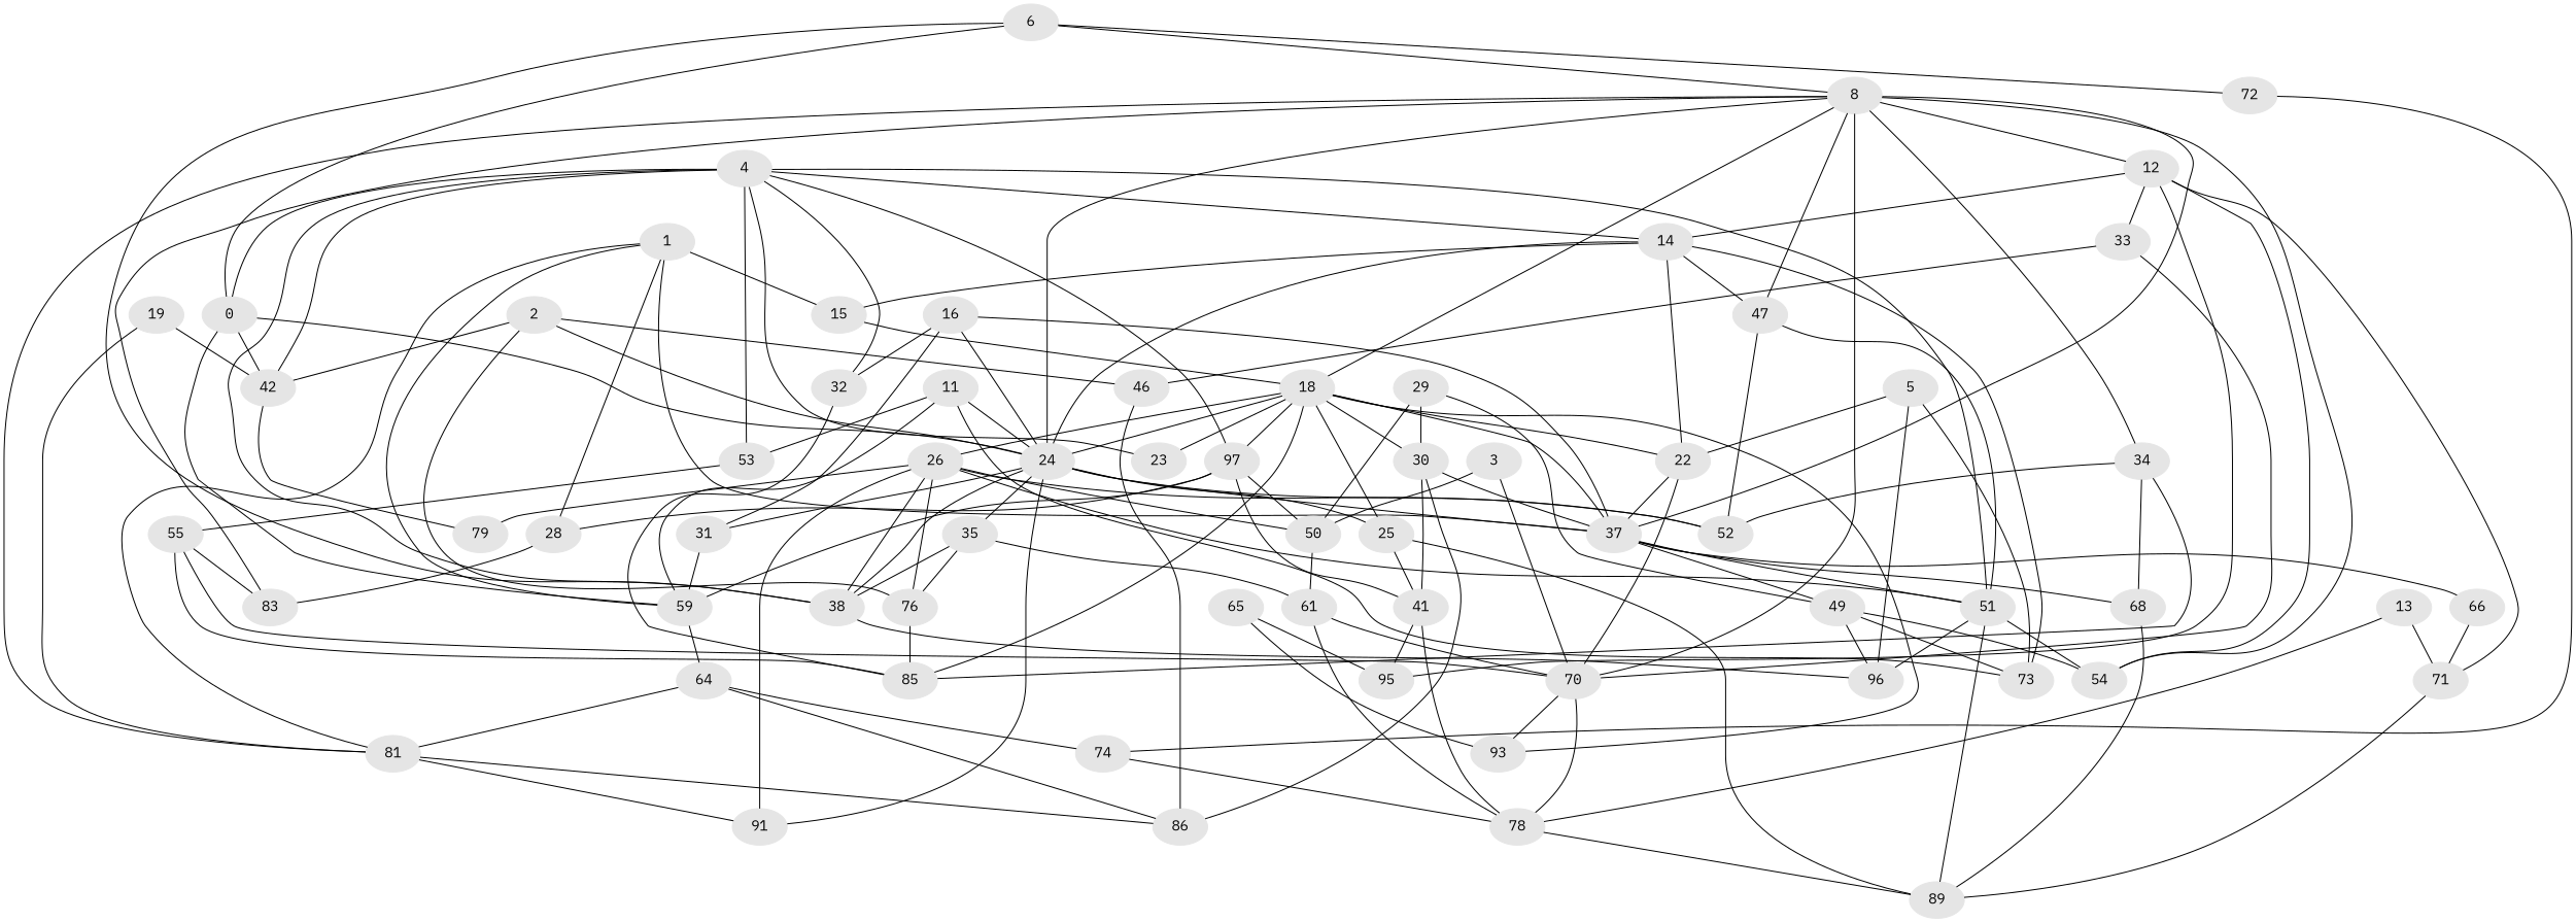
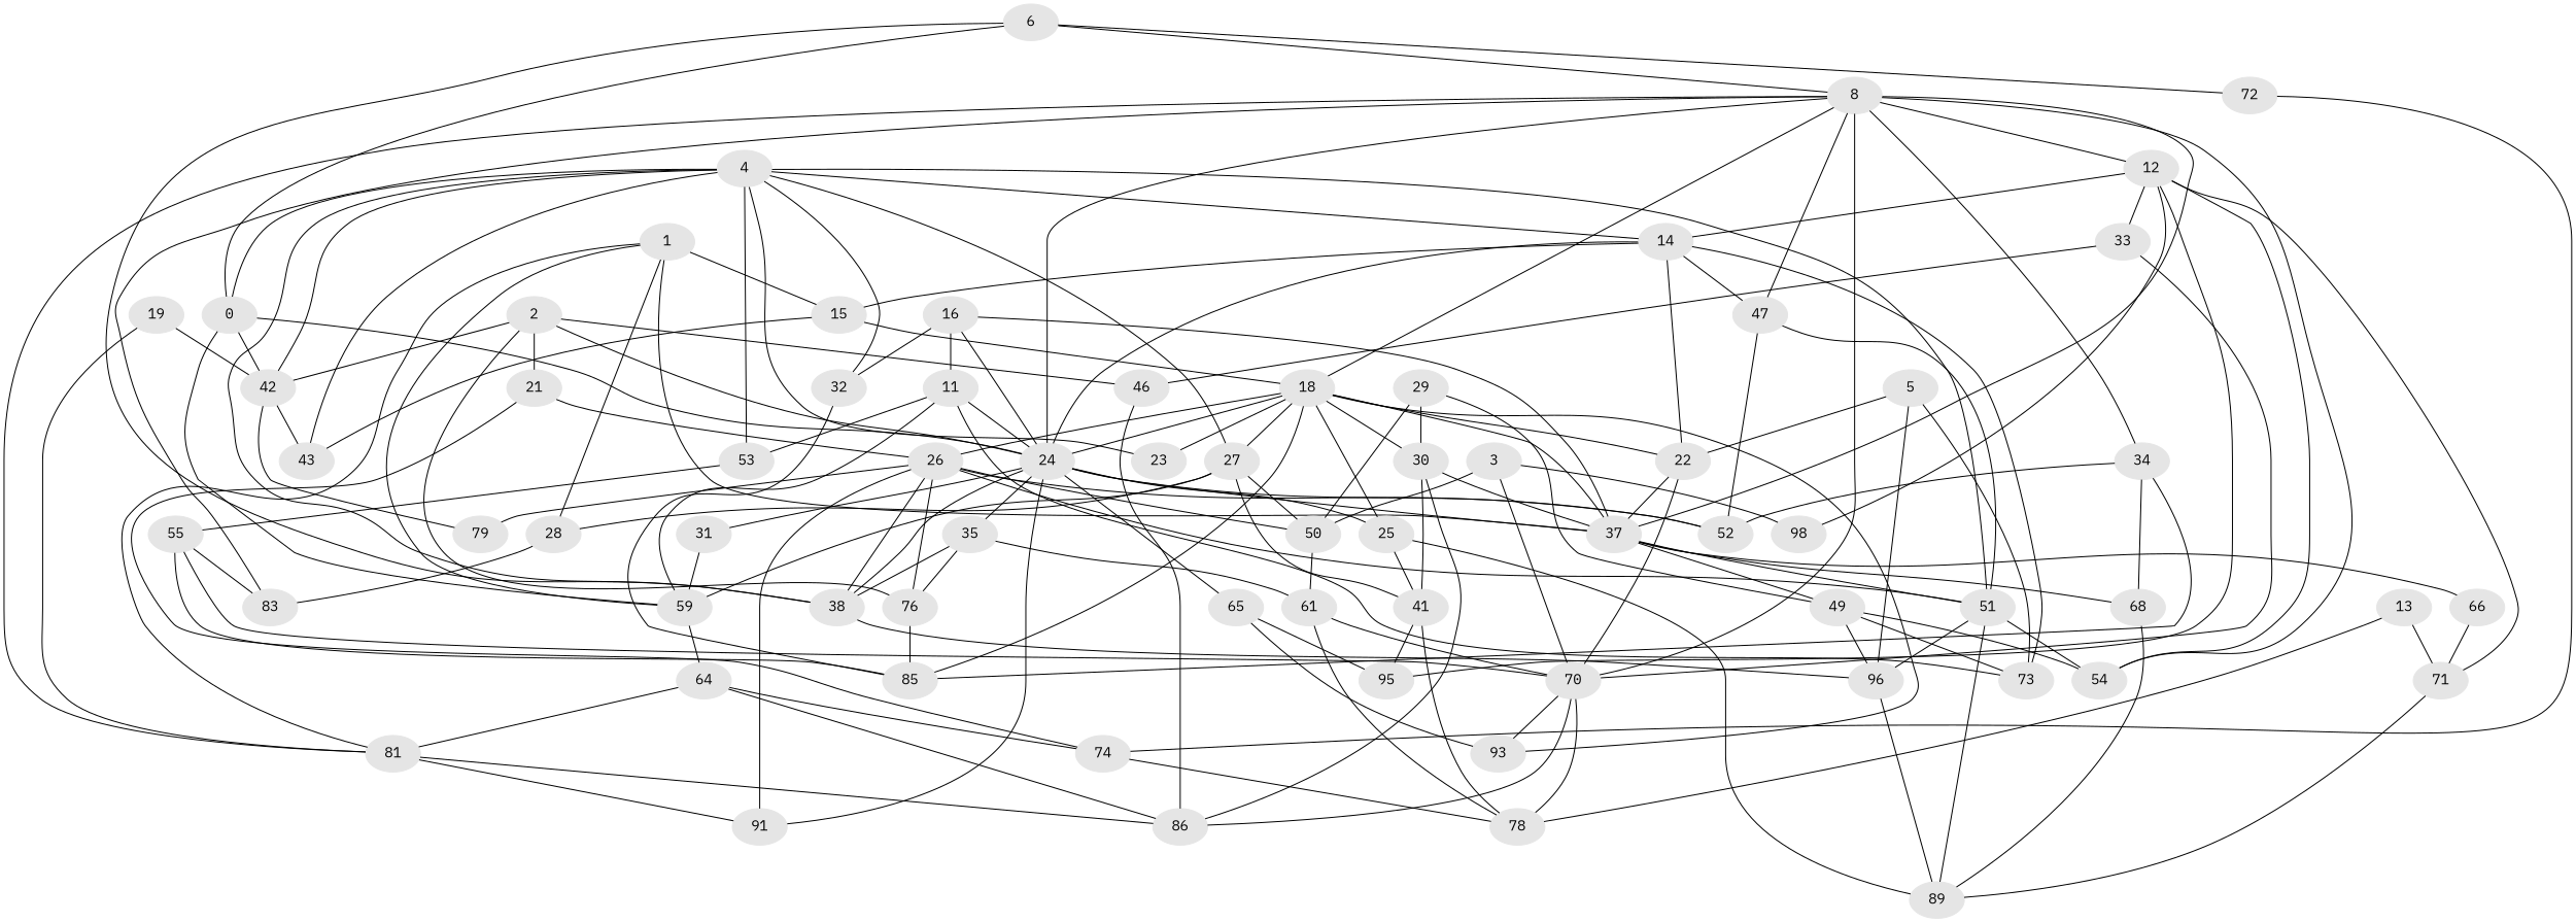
  graph {
    fontname="IBM Plex Mono"
    node [color=gray90 fontname="IBM Plex Mono" style=filled]
    edge [fontname="IBM Plex Mono"]
    1 [super="+57"]
    15
    28
    37 [super="+39"]
    59 [super="+88"]
    81
+   43
    18 [super="+54"]
    83
    51 [super="+67"]
    49 [super="+58"]
    68
    66
    64
    91
    86
    2 [super="+48"]
+   21
    24 [super="+40"]
    42
    46
    76
    26 [super="+77"]
    74
    38 [super="+60"]
    31
    25
    35
    52
    65
    79
    85
    50 [super="+99"]
    61
    3
    70 [super="+75"]
+   98
    78
    93
    4 [super="+62+20"]
    n41 [label=0 super="+92"]
    14 [super="+45"]
    23
-   27 [super="+69" label=97]
+   27 [super="+69"]
    32
    53
    22
    73
    47
    41
    96
    n52 [label=54]
    89
    55
    5
    6
    8 [super="+84+10+9"]
    72
    12 [super="+80"]
    34
    33 [super="+56"]
    71
    95
    30
    11 [super="+17"]
    13
    16
    19
    29
    1 -- 15
    1 -- 28
    1 -- 37
    1 -- 59
    1 -- 81
+   15 -- 43
    15 -- 18
    28 -- 83
    37 -- 51
    37 -- 49
    37 -- 68
    37 -- 66
    59 -- 64
    81 -- 91
    81 -- 86
    18 -- 37
    18 -- 24
    18 -- 26
    18 -- 25
    18 -- 85
    18 -- 93
    18 -- 23
    18 -- 27
    18 -- 22
    18 -- 30
    51 -- 96
    51 -- n52
    51 -- 89
    49 -- 73
    49 -- 96
    49 -- n52
    68 -- 89
    66 -- 71
    64 -- 81
    64 -- 86
    64 -- 74
+   2 -- 21
    2 -- 24
    2 -- 42
    2 -- 46
    2 -- 76
+   21 -- 26
+   21 -- 74
    24 -- 37
    24 -- 91
    24 -- 38
    24 -- 31
    24 -- 25
    24 -- 35
    24 -- 52
+   24 -- 65
+   42 -- 43
    42 -- 79
    46 -- 86
    76 -- 85
    26 -- 51
    26 -- 91
    26 -- 76
    26 -- 38
    26 -- 52
    26 -- 79
    26 -- 50
    74 -- 78
    38 -- 96
    31 -- 59
    25 -- 41
    25 -- 89
    35 -- 76
    35 -- 38
    35 -- 61
    65 -- 93
    65 -- 95
    50 -- 61
    61 -- 70
    61 -- 78
    3 -- 50
    3 -- 70
+   3 -- 98
+   70 -- 86
    70 -- 78
    70 -- 93
-   78 -- 89
+   96 -- 89
+   4 -- 43
    4 -- 51
    4 -- 42 [weight=2]
    4 -- 38
    4 -- n41
    4 -- 14
    4 -- 23
    4 -- 27
    4 -- 32
    4 -- 53
    n41 -- 59
    n41 -- 24
    n41 -- 42
    14 -- 15
    14 -- 24
    14 -- 22
    14 -- 73
    14 -- 47
    27 -- 28
    27 -- 59
    27 -- 50
    27 -- 41
    32 -- 85
    53 -- 55
    22 -- 37
    22 -- 70
    47 -- 51
    47 -- 52
    41 -- 78
    41 -- 95
    55 -- 83
    55 -- 85
    55 -- 70
    5 -- 22
    5 -- 73
    5 -- 96
    6 -- 38
    6 -- n41
    6 -- 8
    6 -- 72
    8 -- 37
    8 -- 81
    8 -- 18
    8 -- 83
    8 -- 24 [weight=2]
    8 -- 70 [weight=2]
    8 -- 47 [weight=2]
    8 -- n52
    8 -- 12
    8 -- 34
    72 -- 74
+   12 -- 98
    12 -- 14
    12 -- n52
    12 -- 33 [weight=2]
    12 -- 71
    12 -- 95
    34 -- 68
    34 -- 52
    34 -- 85
    33 -- 46
    33 -- 70
    71 -- 89
    30 -- 37
    30 -- 86
    30 -- 41
    11 -- 59
    11 -- 24
    11 -- 53
    11 -- 73
    13 -- 78
    13 -- 71
    16 -- 37
    16 -- 24
-   16 -- 31
+   16 -- 11
    16 -- 32
    19 -- 81
    19 -- 42
    29 -- 49
    29 -- 50
    29 -- 30
  }
